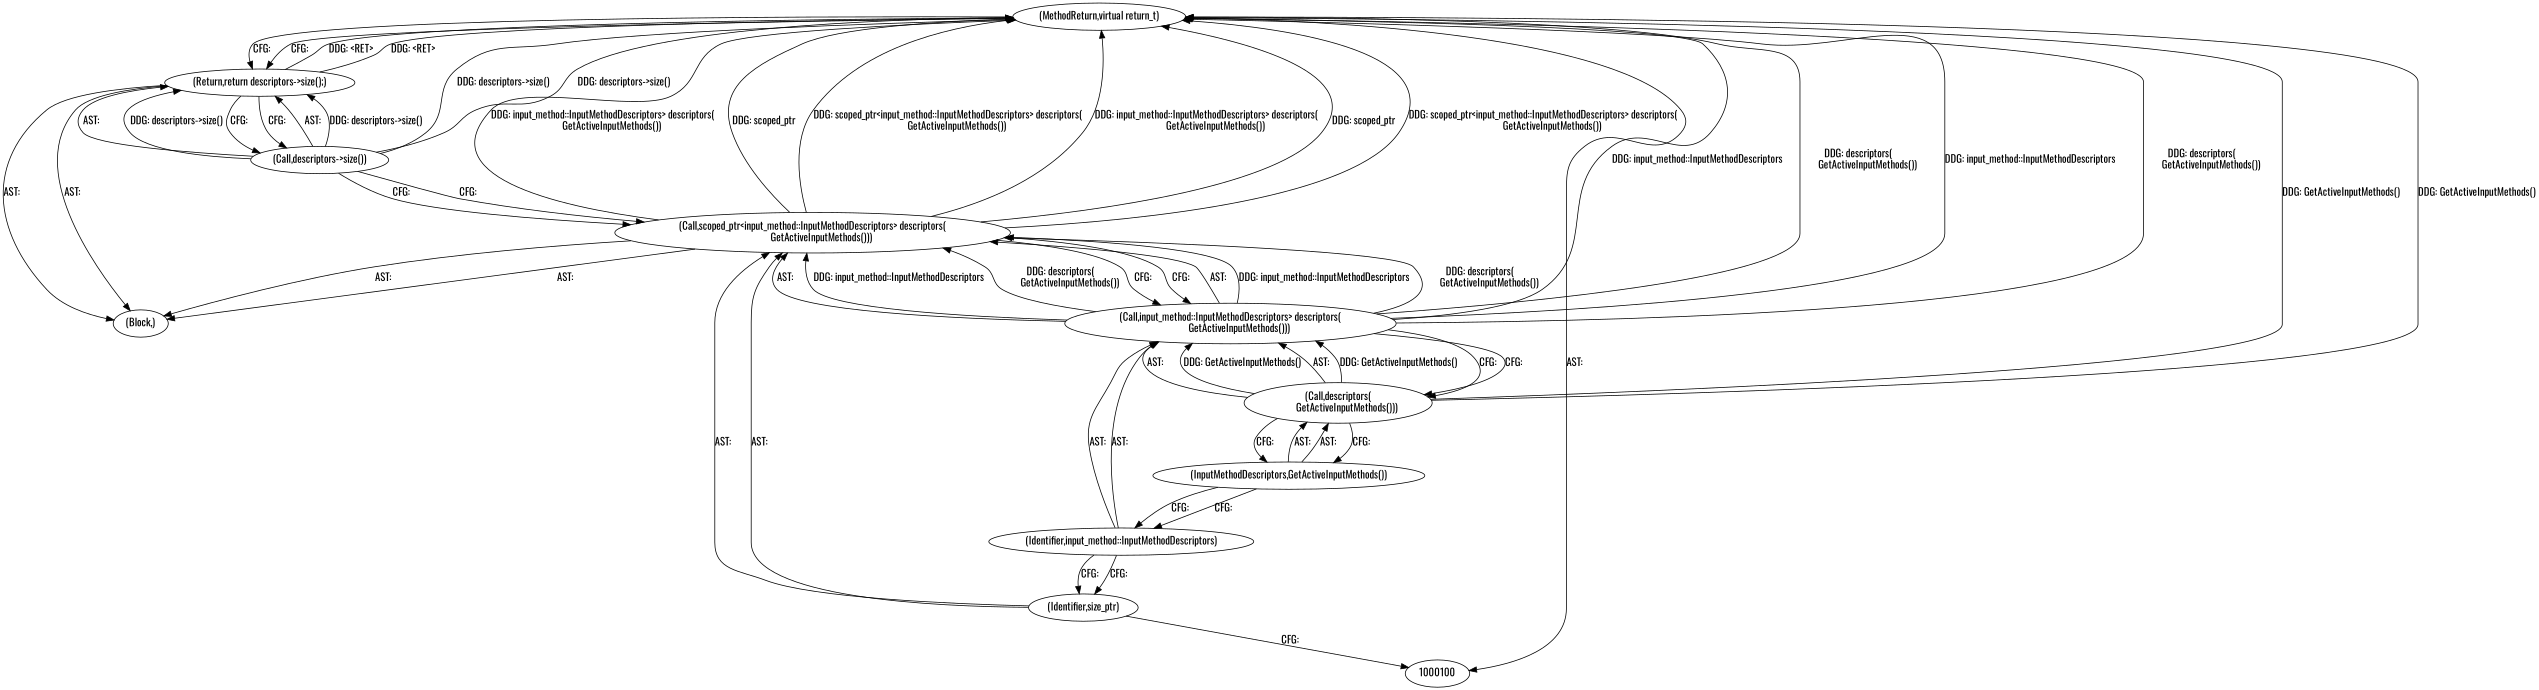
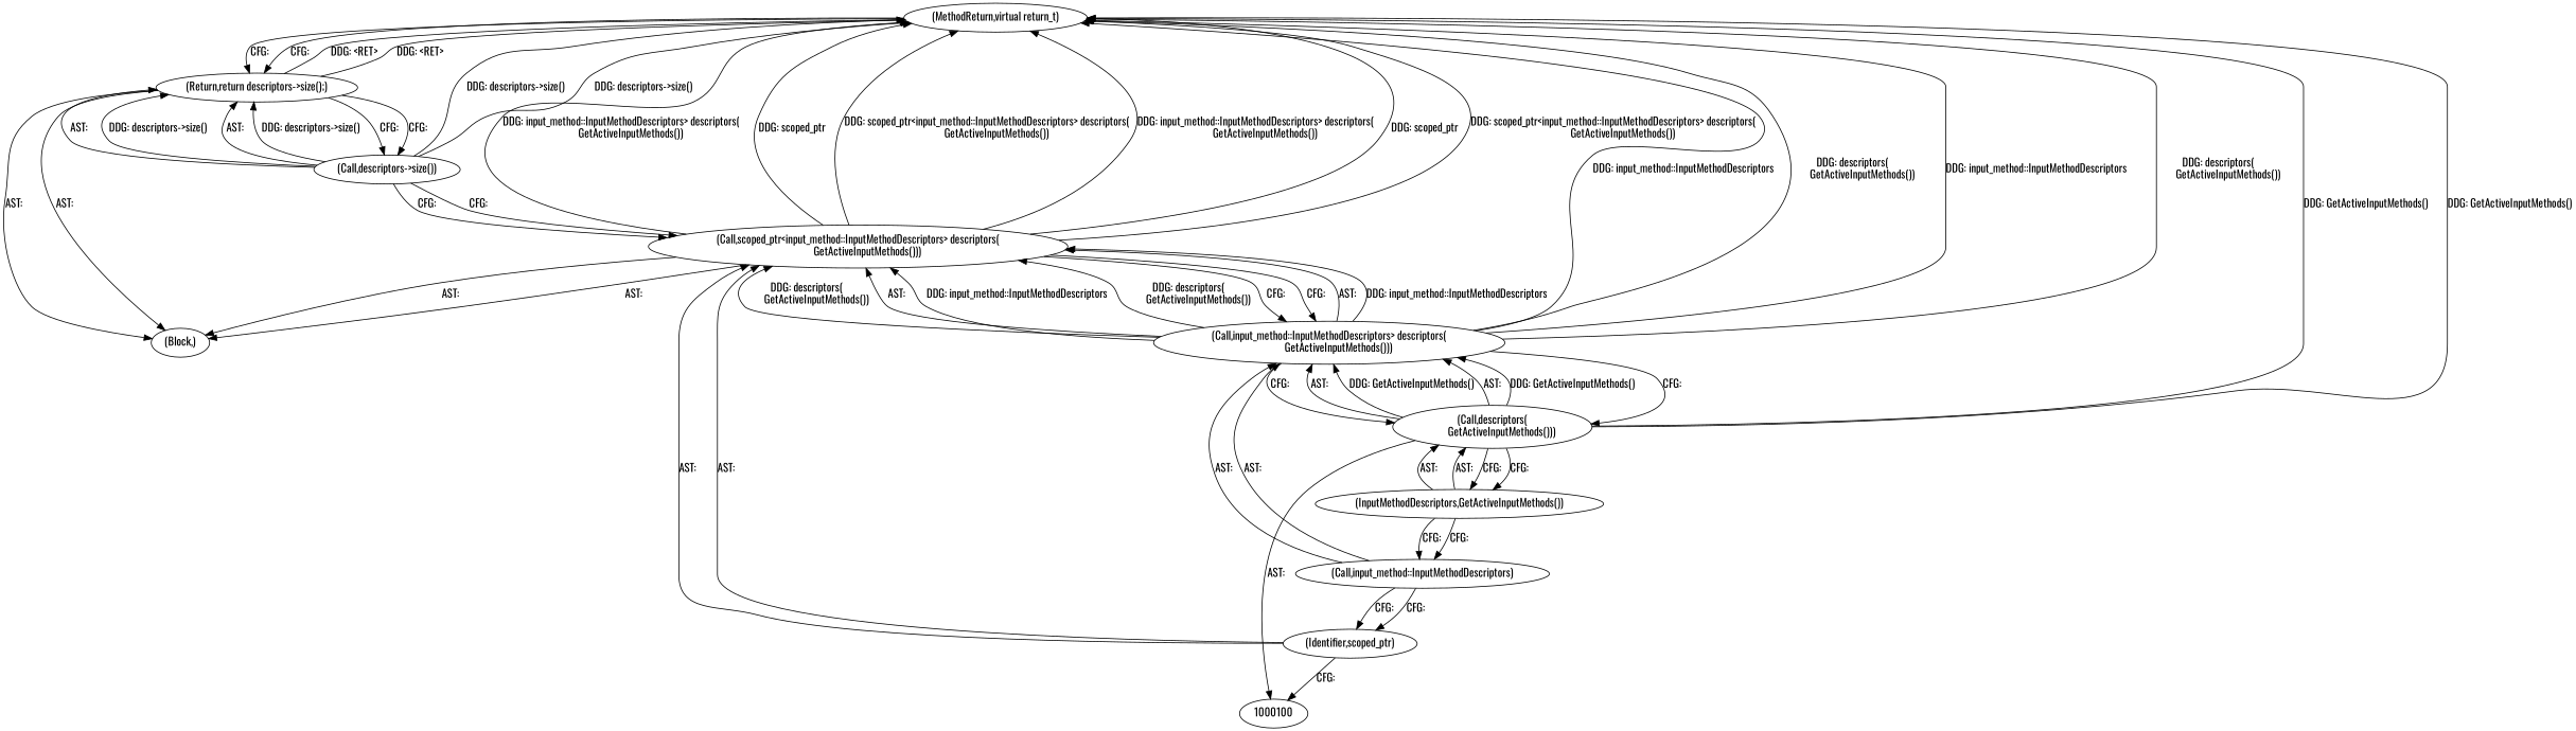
  digraph {
    fontname=Oswald
    node [fontname=Oswald]
    edge [fontname=Oswald]
    n1 [label="(MethodReturn,virtual return_t)"]
    n2 [label="(Return,return descriptors->size();)"]
    1000100
    n4 [label="(Block,)"]
    n5 [label="(Call,descriptors->size())"]
    n6 [label="(Call,input_method::InputMethodDescriptors> descriptors(\n        GetActiveInputMethods()))"]
    n7 [label="(Call,scoped_ptr<input_method::InputMethodDescriptors> descriptors(\n        GetActiveInputMethods()))"]
    n8 [label="(Call,descriptors(\n        GetActiveInputMethods()))"]
    n9 [label="(InputMethodDescriptors,GetActiveInputMethods())"]
-   n10 [label="(Identifier,input_method::InputMethodDescriptors)"]
-   n11 [label="(Identifier,size_ptr)"]
+   n10 [label="(Call,input_method::InputMethodDescriptors)"]
+   n11 [label="(Identifier,scoped_ptr)"]
    n1 -> n2 [label="CFG: "]
    n1 -> n2 [label="CFG: "]
-   n1 -> 1000100 [label="AST: "]
+   n8 -> 1000100 [label="AST: "]
    n2 -> n1 [label="DDG: <RET>"]
    n2 -> n1 [label="DDG: <RET>"]
    n2 -> n4 [label="AST: "]
    n2 -> n4 [label="AST: "]
    n2 -> n5 [label="CFG: "]
    n2 -> n5 [label="CFG: "]
    n5 -> n1 [label="DDG: descriptors->size()"]
    n5 -> n1 [label="DDG: descriptors->size()"]
    n5 -> n2 [label="AST: "]
    n5 -> n2 [label="DDG: descriptors->size()"]
    n5 -> n2 [label="AST: "]
    n5 -> n2 [label="DDG: descriptors->size()"]
    n5 -> n7 [label="CFG: "]
    n5 -> n7 [label="CFG: "]
    n6 -> n1 [label="DDG: input_method::InputMethodDescriptors"]
    n6 -> n1 [label="DDG: descriptors(\n        GetActiveInputMethods())"]
    n6 -> n1 [label="DDG: input_method::InputMethodDescriptors"]
    n6 -> n1 [label="DDG: descriptors(\n        GetActiveInputMethods())"]
    n6 -> n7 [label="AST: "]
    n6 -> n7 [label="DDG: input_method::InputMethodDescriptors"]
    n6 -> n7 [label="DDG: descriptors(\n        GetActiveInputMethods())"]
    n6 -> n7 [label="AST: "]
    n6 -> n7 [label="DDG: input_method::InputMethodDescriptors"]
    n6 -> n7 [label="DDG: descriptors(\n        GetActiveInputMethods())"]
    n6 -> n8 [label="CFG: "]
    n6 -> n8 [label="CFG: "]
    n7 -> n1 [label="DDG: input_method::InputMethodDescriptors> descriptors(\n        GetActiveInputMethods())"]
    n7 -> n1 [label="DDG: scoped_ptr"]
    n7 -> n1 [label="DDG: scoped_ptr<input_method::InputMethodDescriptors> descriptors(\n        GetActiveInputMethods())"]
    n7 -> n1 [label="DDG: input_method::InputMethodDescriptors> descriptors(\n        GetActiveInputMethods())"]
    n7 -> n1 [label="DDG: scoped_ptr"]
    n7 -> n1 [label="DDG: scoped_ptr<input_method::InputMethodDescriptors> descriptors(\n        GetActiveInputMethods())"]
    n7 -> n4 [label="AST: "]
    n7 -> n4 [label="AST: "]
    n7 -> n6 [label="CFG: "]
    n7 -> n6 [label="CFG: "]
    n8 -> n1 [label="DDG: GetActiveInputMethods()"]
    n8 -> n1 [label="DDG: GetActiveInputMethods()"]
    n8 -> n6 [label="AST: "]
    n8 -> n6 [label="DDG: GetActiveInputMethods()"]
    n8 -> n6 [label="AST: "]
    n8 -> n6 [label="DDG: GetActiveInputMethods()"]
    n8 -> n9 [label="CFG: "]
    n8 -> n9 [label="CFG: "]
    n9 -> n8 [label="AST: "]
    n9 -> n8 [label="AST: "]
    n9 -> n10 [label="CFG: "]
    n9 -> n10 [label="CFG: "]
    n10 -> n6 [label="AST: "]
    n10 -> n6 [label="AST: "]
    n10 -> n11 [label="CFG: "]
    n10 -> n11 [label="CFG: "]
    n11 -> 1000100 [label="CFG: "]
    n11 -> n7 [label="AST: "]
    n11 -> n7 [label="AST: "]
  }
